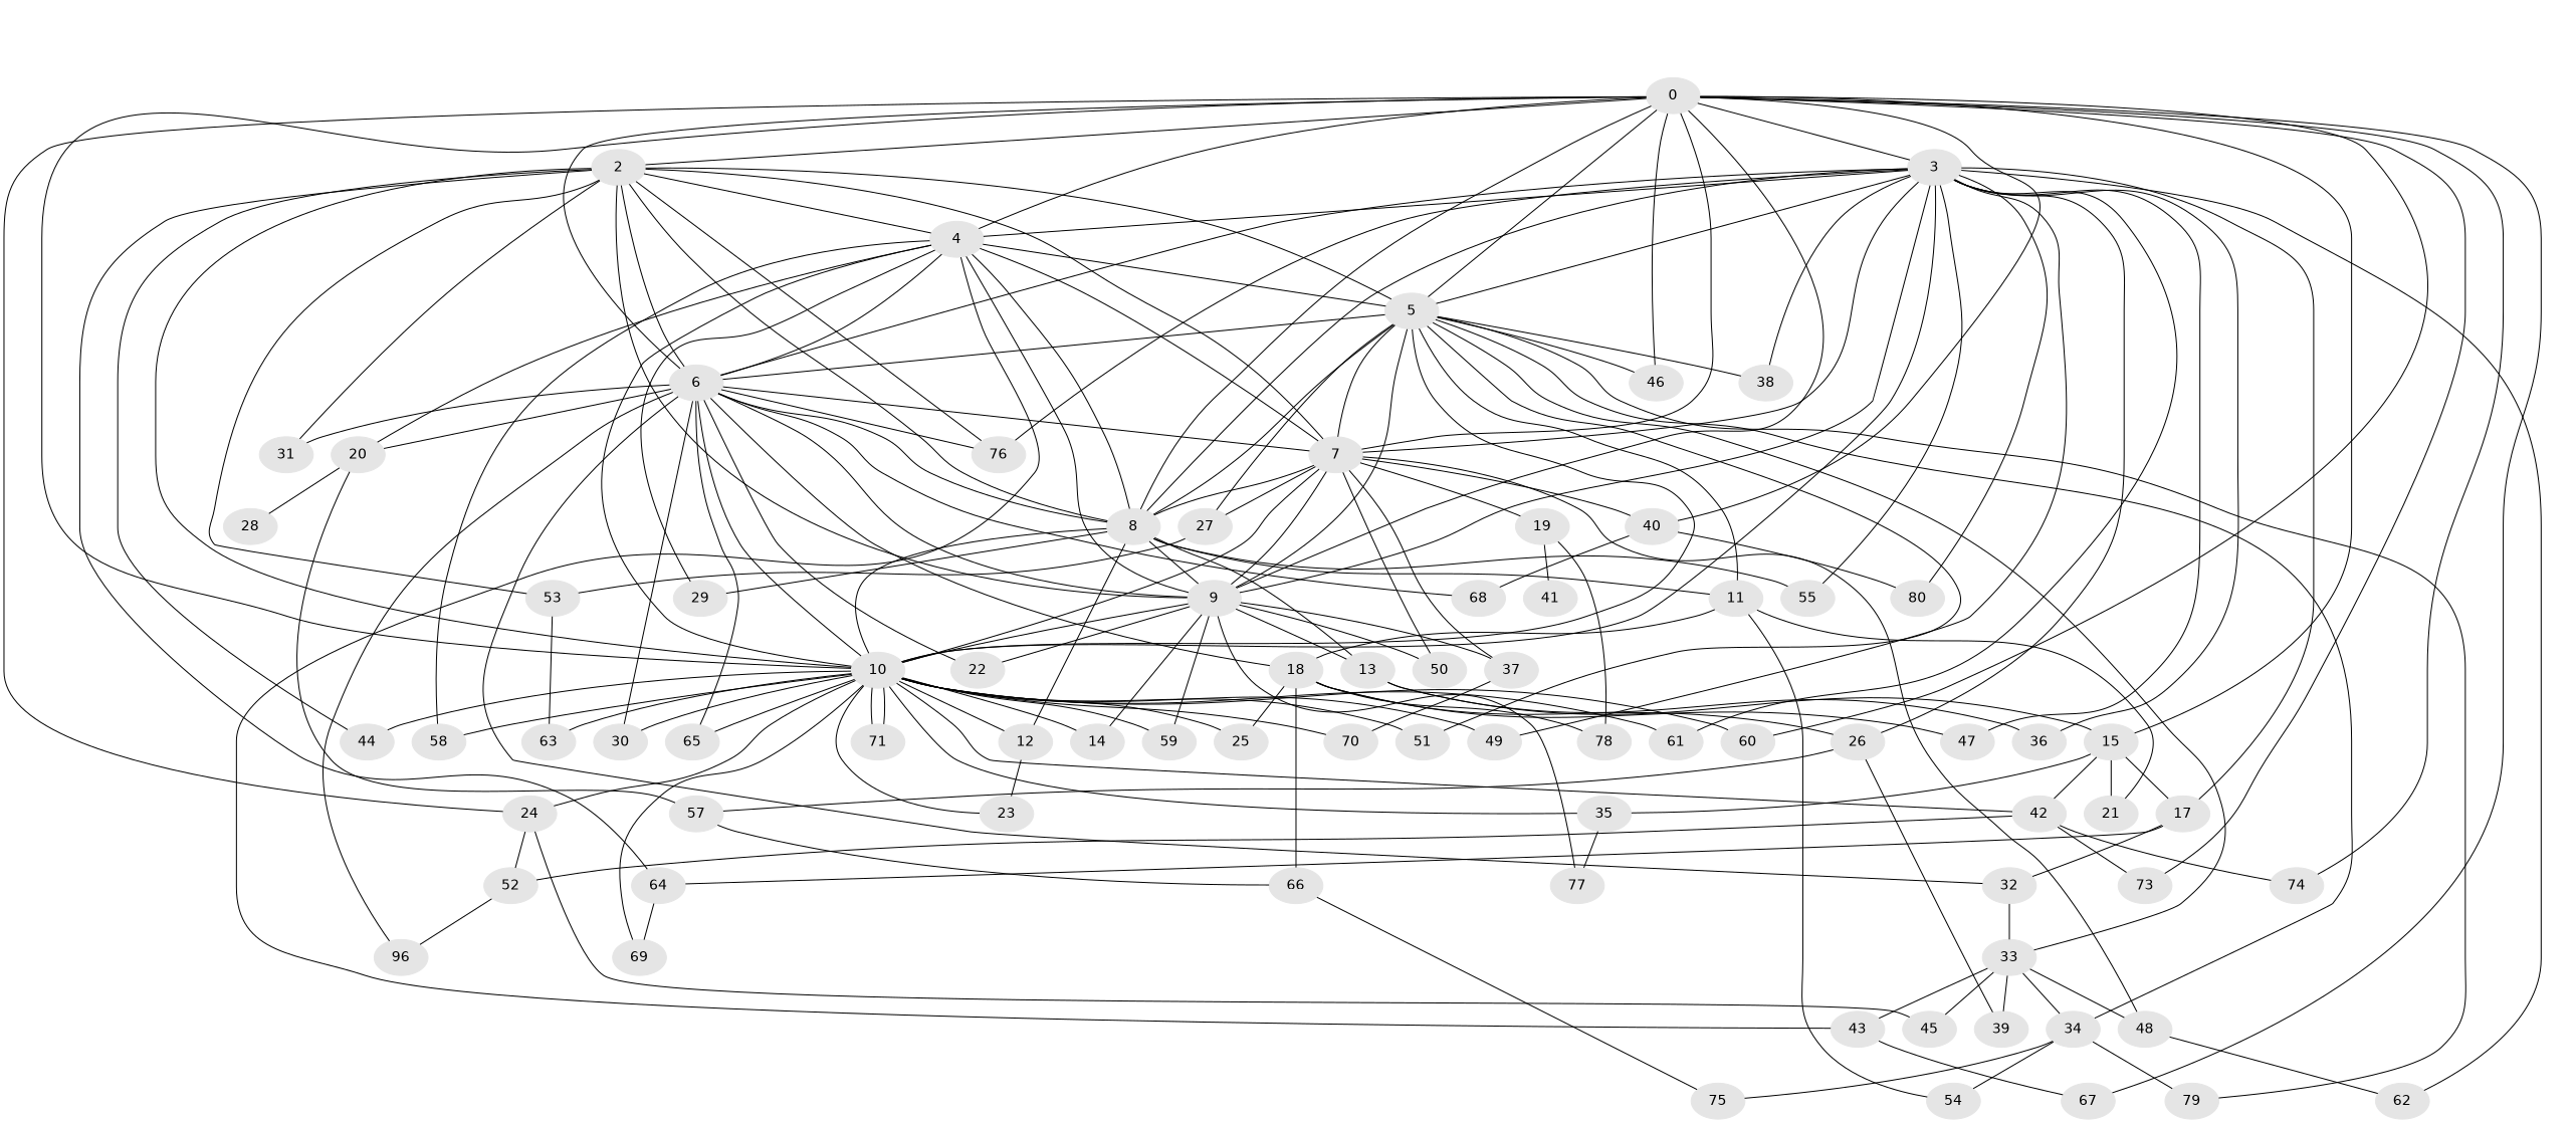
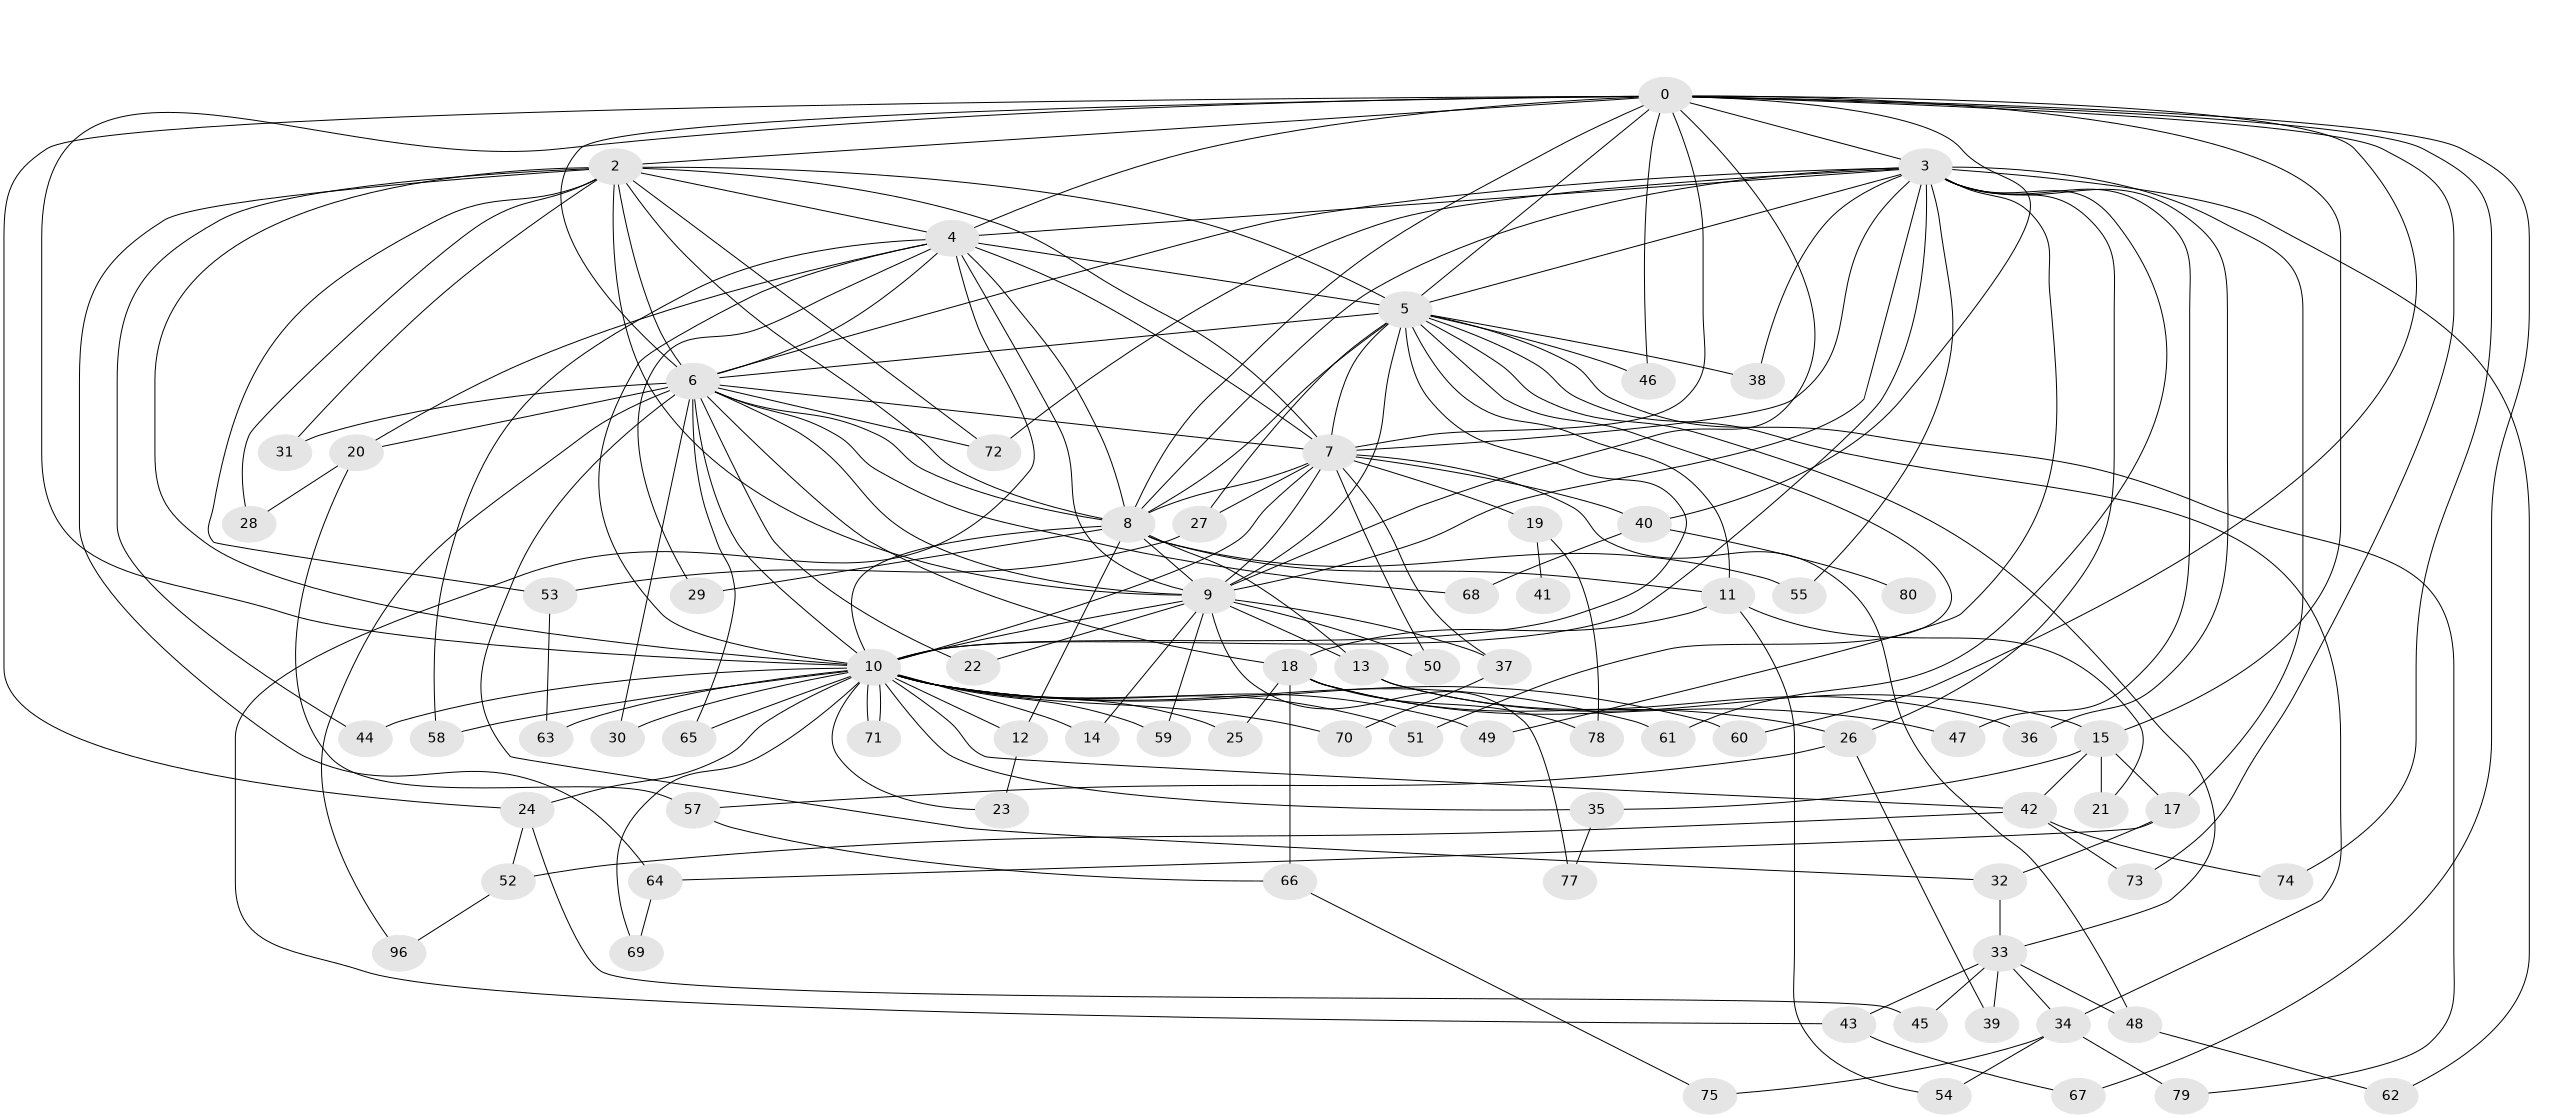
  graph {
    fontname="DejaVu Sans"
    node [color=gray90 fontname="DejaVu Sans" style=filled]
    edge [fontname="DejaVu Sans"]
    n1 [label=0]
    2
    3
    4
    5
    6
    7
    8
    9
    10
    15
    24
    40
    46
    60
    67
    73
    74
    28
    31
    44
    53
    64
-   72 [label=76]
+   72
    17
    26
    36
    38
    47
    49
    55
    61
    62
    80
    20
    29
    43
    58
    11
    27
    33
    34
    51
    79
    18
    22
    30
    32
    n49 [label=96]
    65
    68
    19
    37
    48
    50
    12
    13
    14
    59
    77
    23
    25
    35
    42
    63
    69
    70
    71
    21
    45
    52
    57
    39
    54
    75
    66
    78
    41
    n1 -- 2
    n1 -- 3
    n1 -- 4
    n1 -- 5
    n1 -- 6
    n1 -- 7
    n1 -- 8
    n1 -- 9
    n1 -- 10
    n1 -- 15
    n1 -- 24
    n1 -- 40
    n1 -- 46
    n1 -- 60
    n1 -- 67
    n1 -- 73
    n1 -- 74
    2 -- 4
    2 -- 5
    2 -- 6
    2 -- 7
    2 -- 8
    2 -- 9
    2 -- 10
+   2 -- 28
    2 -- 31
    2 -- 44
    2 -- 53
    2 -- 64
    2 -- 72
    3 -- 4
    3 -- 5
    3 -- 6
    3 -- 7
    3 -- 8
    3 -- 9
    3 -- 10
    3 -- 72
    3 -- 17
    3 -- 26
    3 -- 36
    3 -- 38
    3 -- 47
    3 -- 49
    3 -- 55
    3 -- 61
    3 -- 62
-   3 -- 80
    4 -- 5
    4 -- 6
    4 -- 7
    4 -- 8
    4 -- 9
    4 -- 10
    4 -- 20
    4 -- 29
    4 -- 43
    4 -- 58
    5 -- 6
    5 -- 7
    5 -- 8
    5 -- 9
    5 -- 10
    5 -- 46
    5 -- 38
    5 -- 11
    5 -- 27
    5 -- 33
    5 -- 34
    5 -- 51
    5 -- 79
    6 -- 7
    6 -- 8
    6 -- 9
    6 -- 10
    6 -- 31
    6 -- 72
    6 -- 20
    6 -- 18
    6 -- 22
    6 -- 30
    6 -- 32
    6 -- n49
    6 -- 65
    6 -- 68
    7 -- 8
    7 -- 9
    7 -- 10
    7 -- 40
    7 -- 27
    7 -- 19
    7 -- 37
    7 -- 48
    7 -- 50
    8 -- 9
    8 -- 10
    8 -- 55
    8 -- 29
    8 -- 11
    8 -- 12
    8 -- 13
    9 -- 10
    9 -- 22
    9 -- 37
    9 -- 50
    9 -- 13
    9 -- 14
    9 -- 59
    9 -- 77
    10 -- 24
    10 -- 60
    10 -- 44
    10 -- 49
    10 -- 61
    10 -- 58
    10 -- 51
    10 -- 30
    10 -- 65
    10 -- 12
    10 -- 14
    10 -- 59
    10 -- 23
    10 -- 25
    10 -- 35
    10 -- 42
    10 -- 63
    10 -- 69
    10 -- 70
    10 -- 71
    10 -- 71
    15 -- 17
    15 -- 35
    15 -- 42
    15 -- 21
    24 -- 45
    24 -- 52
    40 -- 80
    40 -- 68
    53 -- 63
    64 -- 69
    17 -- 64
    17 -- 32
    26 -- 57
    26 -- 39
    20 -- 28
    20 -- 57
    43 -- 67
    11 -- 18
    11 -- 21
    11 -- 54
    27 -- 53
    33 -- 43
    33 -- 34
    33 -- 48
    33 -- 45
    33 -- 39
    34 -- 79
    34 -- 54
    34 -- 75
    18 -- 26
    18 -- 47
    18 -- 25
    18 -- 66
    18 -- 78
    32 -- 33
    19 -- 78
    19 -- 41
    37 -- 70
    48 -- 62
    12 -- 23
    13 -- 15
    13 -- 36
    35 -- 77
    42 -- 73
    42 -- 74
    42 -- 52
    52 -- n49
    57 -- 66
    66 -- 75
  }
